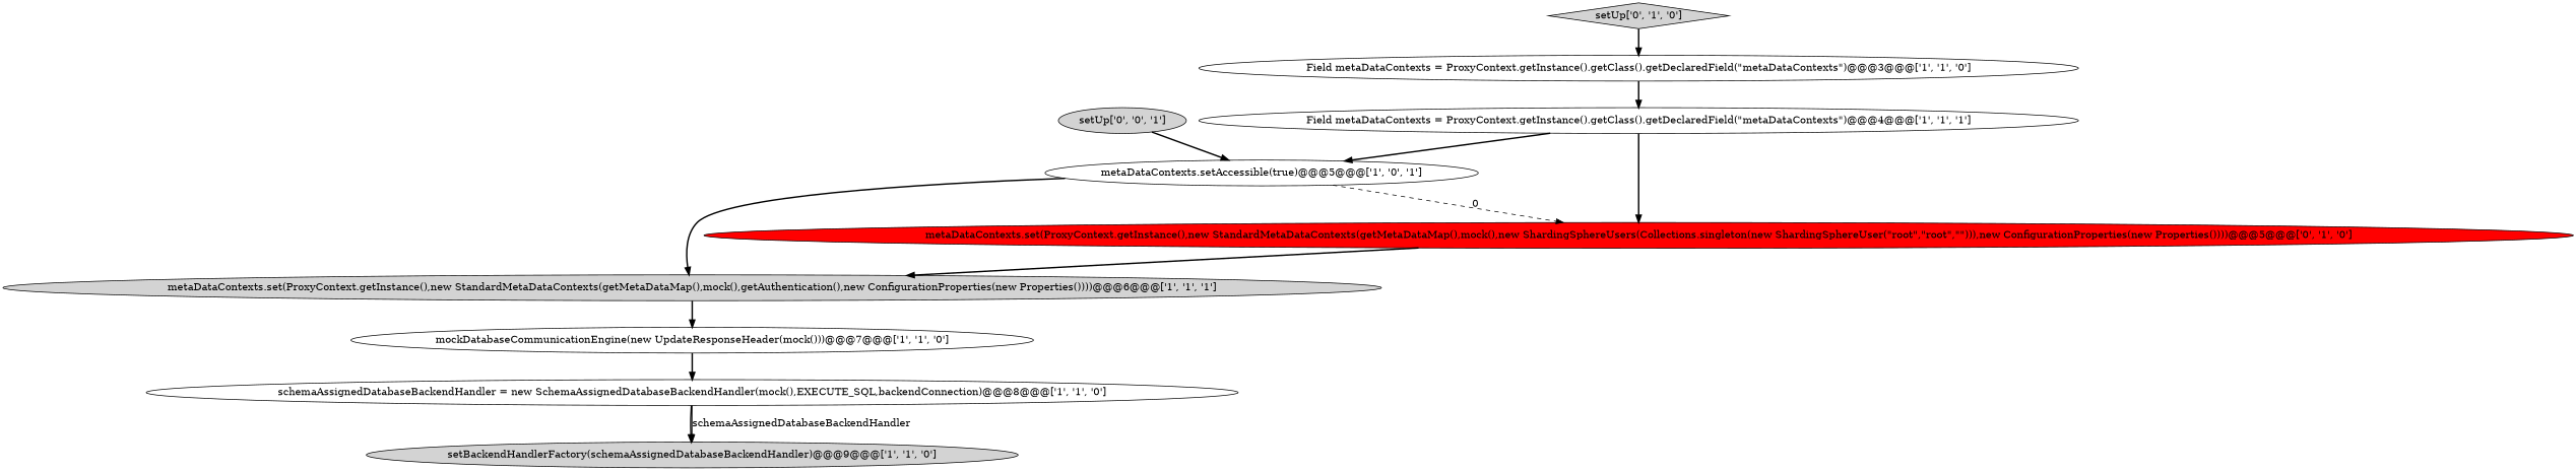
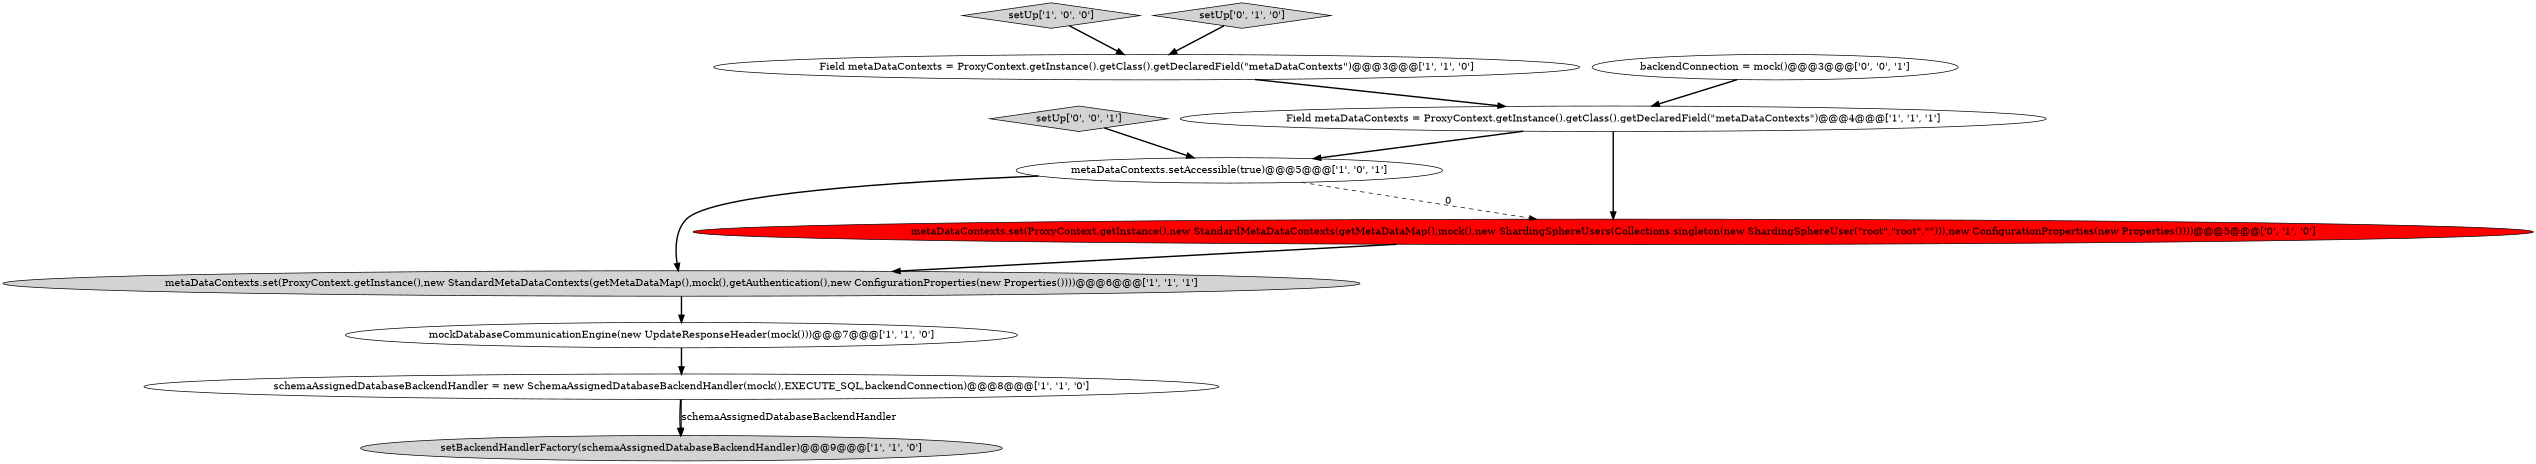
  digraph {
    node [fillcolor=white shape=ellipse style=filled]
    edge [style=bold]
    n1 [label="Field metaDataContexts = ProxyContext.getInstance().getClass().getDeclaredField(\"metaDataContexts\")@@@4@@@['1', '1', '1']"]
    n2 [fillcolor=red label="metaDataContexts.set(ProxyContext.getInstance(),new StandardMetaDataContexts(getMetaDataMap(),mock(),new ShardingSphereUsers(Collections.singleton(new ShardingSphereUser(\"root\",\"root\",\"\"))),new ConfigurationProperties(new Properties())))@@@5@@@['0', '1', '0']"]
    n3 [label="metaDataContexts.setAccessible(true)@@@5@@@['1', '0', '1']"]
    n4 [fillcolor=lightgray label="metaDataContexts.set(ProxyContext.getInstance(),new StandardMetaDataContexts(getMetaDataMap(),mock(),getAuthentication(),new ConfigurationProperties(new Properties())))@@@6@@@['1', '1', '1']"]
+   n5 [fillcolor=lightgray label="setUp['1', '0', '0']" shape=diamond]
    n6 [label="Field metaDataContexts = ProxyContext.getInstance().getClass().getDeclaredField(\"metaDataContexts\")@@@3@@@['1', '1', '0']"]
    n7 [label="mockDatabaseCommunicationEngine(new UpdateResponseHeader(mock()))@@@7@@@['1', '1', '0']"]
    n8 [label="schemaAssignedDatabaseBackendHandler = new SchemaAssignedDatabaseBackendHandler(mock(),EXECUTE_SQL,backendConnection)@@@8@@@['1', '1', '0']"]
    n9 [fillcolor=lightgray label="setBackendHandlerFactory(schemaAssignedDatabaseBackendHandler)@@@9@@@['1', '1', '0']"]
    n10 [fillcolor=lightgray label="setUp['0', '1', '0']" shape=diamond]
-   n12 [fillcolor=lightgray label="setUp['0', '0', '1']"]
+   n11 [label="backendConnection = mock()@@@3@@@['0', '0', '1']"]
+   n12 [fillcolor=lightgray label="setUp['0', '0', '1']" shape=diamond]
    n1 -> n2
    n1 -> n3
    n2 -> n4
    n3 -> n2 [label=0 style=dashed]
    n3 -> n4
    n4 -> n7
+   n5 -> n6
    n6 -> n1
    n7 -> n8
    n8 -> n9
    n8 -> n9 [label=schemaAssignedDatabaseBackendHandler style=solid]
    n10 -> n6
+   n11 -> n1
    n12 -> n3
  }
